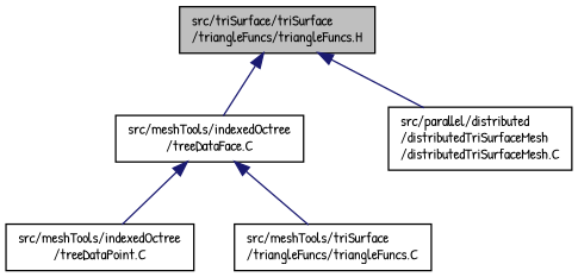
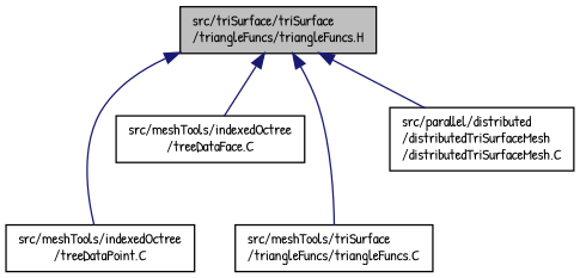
  digraph {
    fontname="Patrick Hand"
    node [color=black fontname="Patrick Hand" fontsize=10 shape=record]
    edge [color=midnightblue dir=back fontname="Patrick Hand" fontsize=10 labelfontname=FreeSans labelfontsize=10 style=solid]
    n1 [fillcolor=grey75 fontcolor=black height=0.2 label="src/triSurface/triSurface\l/triangleFuncs/triangleFuncs.H" style=filled width=0.4]
    n2 [height=0.2 label="src/meshTools/indexedOctree\l/treeDataFace.C" width=0.4]
    n3 [height=0.2 label="src/meshTools/indexedOctree\l/treeDataPoint.C" width=0.4]
    n4 [height=0.2 label="src/meshTools/triSurface\l/triangleFuncs/triangleFuncs.C" width=0.4]
    n5 [height=0.2 label="src/parallel/distributed\l/distributedTriSurfaceMesh\l/distributedTriSurfaceMesh.C" width=0.4]
    n1 -> n2
-   n2 -> n3
-   n2 -> n4
+   n1 -> n3
+   n1 -> n4
    n1 -> n5
  }
